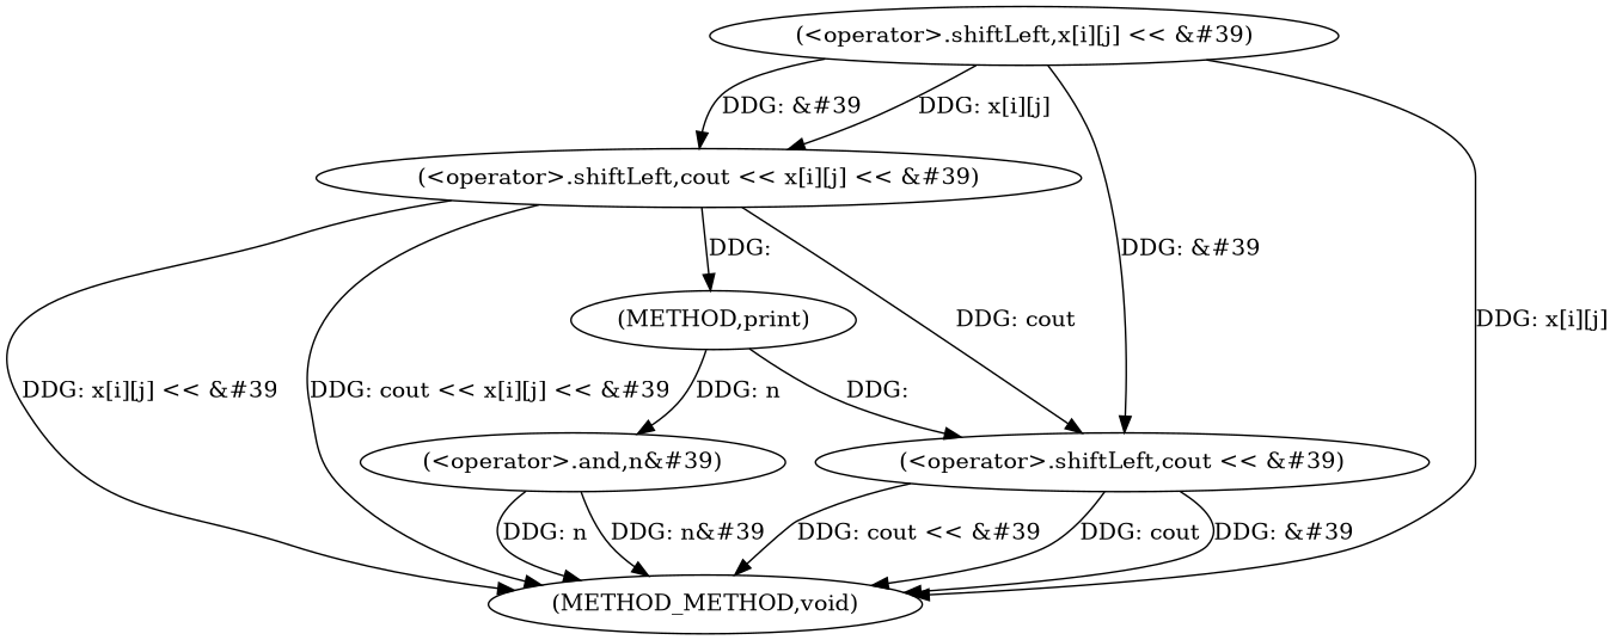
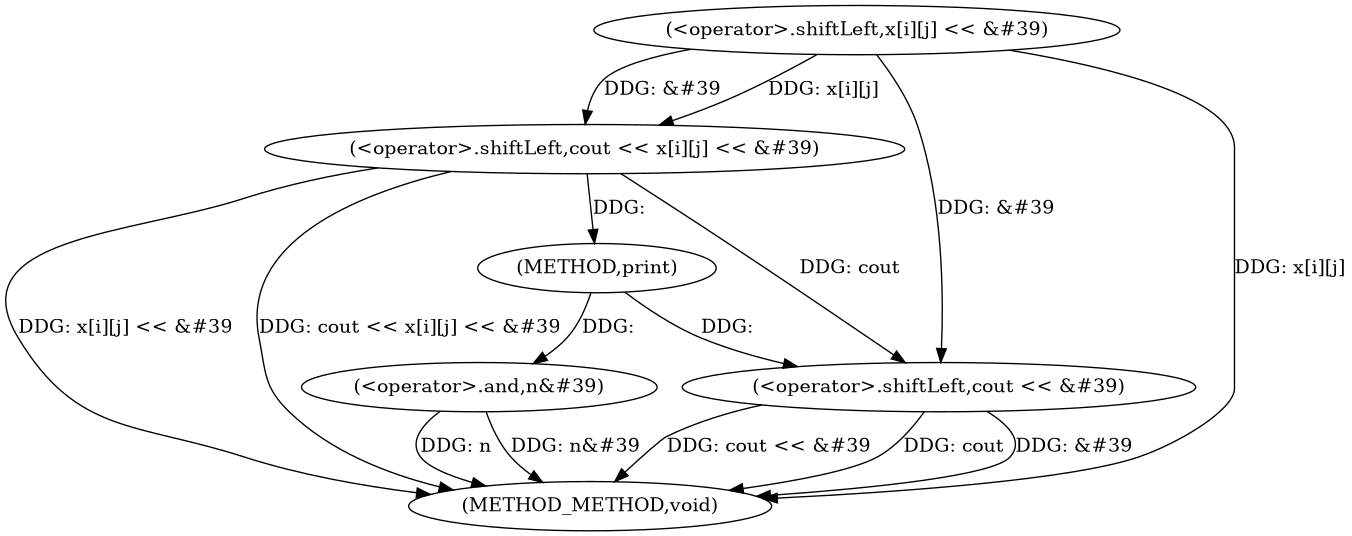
  digraph {
    n1 [label="(METHOD,print)"]
    n2 [label="(<operator>.shiftLeft,cout << &#39)"]
    n3 [label="(<operator>.and,n&#39)"]
    n4 [label="(<operator>.shiftLeft,cout << x[i][j] << &#39)"]
    n5 [label="(METHOD_METHOD,void)"]
    n6 [label="(<operator>.shiftLeft,x[i][j] << &#39)"]
    n1 -> n2 [label="DDG: "]
-   n1 -> n3 [label="DDG: n"]
+   n1 -> n3 [label="DDG: "]
    n2 -> n5 [label="DDG: cout"]
    n2 -> n5 [label="DDG: &#39"]
    n2 -> n5 [label="DDG: cout << &#39"]
    n3 -> n5 [label="DDG: n&#39"]
    n3 -> n5 [label="DDG: n"]
    n4 -> n1 [label="DDG: "]
    n4 -> n2 [label="DDG: cout"]
    n4 -> n5 [label="DDG: x[i][j] << &#39"]
    n4 -> n5 [label="DDG: cout << x[i][j] << &#39"]
    n6 -> n2 [label="DDG: &#39"]
    n6 -> n4 [label="DDG: x[i][j]"]
    n6 -> n4 [label="DDG: &#39"]
    n6 -> n5 [label="DDG: x[i][j]"]
  }
